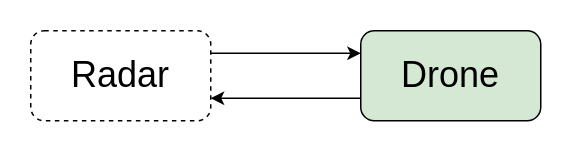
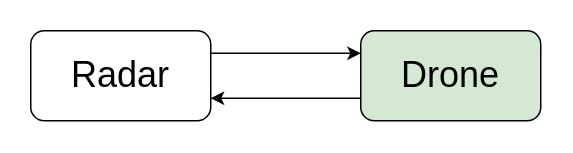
  <mxCell id="0" />
  <mxCell id="1" parent="0" />
  <mxCell id="2" style="edgeStyle=orthogonalEdgeStyle;rounded=0;orthogonalLoop=1;jettySize=auto;html=1;exitX=1;exitY=0.25;exitDx=0;exitDy=0;entryX=0;entryY=0.25;entryDx=0;entryDy=0;" edge="1" parent="1" source="4" target="5"><mxGeometry relative="1" as="geometry" /></mxCell>
  <mxCell id="3" style="edgeStyle=orthogonalEdgeStyle;rounded=0;orthogonalLoop=1;jettySize=auto;html=1;exitX=1;exitY=0.75;exitDx=0;exitDy=0;entryX=0;entryY=0.75;entryDx=0;entryDy=0;startArrow=classic;startFill=1;endArrow=none;endFill=0;" edge="1" parent="1" source="4" target="5"><mxGeometry relative="1" as="geometry" /></mxCell>
- <mxCell id="4" value="&lt;font style=&quot;font-size: 24px;&quot;&gt;Radar&lt;/font&gt;" style="rounded=1;whiteSpace=wrap;html=1;dashed=1;" vertex="1" parent="1"><mxGeometry x="20" y="20" width="120" height="60" as="geometry" /></mxCell>
+ <mxCell id="4" value="&lt;font style=&quot;font-size: 24px;&quot;&gt;Radar&lt;/font&gt;" style="rounded=1;whiteSpace=wrap;html=1;" vertex="1" parent="1"><mxGeometry x="20" y="20" width="120" height="60" as="geometry" /></mxCell>
  <mxCell id="5" value="&lt;font style=&quot;font-size: 24px;&quot;&gt;Drone&lt;/font&gt;" style="rounded=1;whiteSpace=wrap;html=1;fillColor=#d5e8d4;" vertex="1" parent="1"><mxGeometry x="240" y="20" width="120" height="60" as="geometry" /></mxCell>
